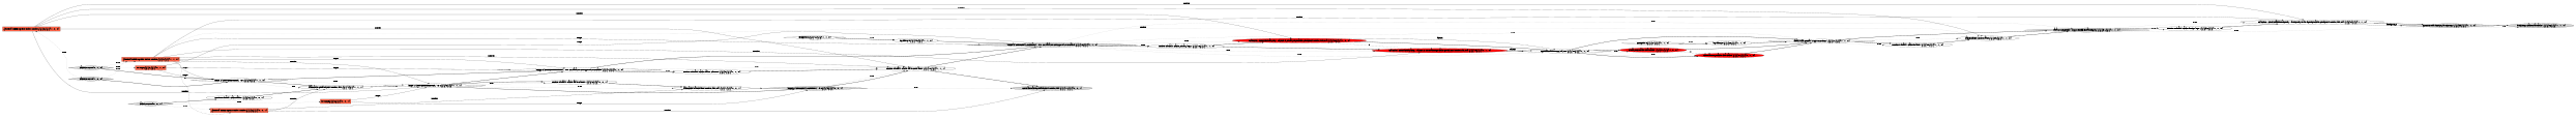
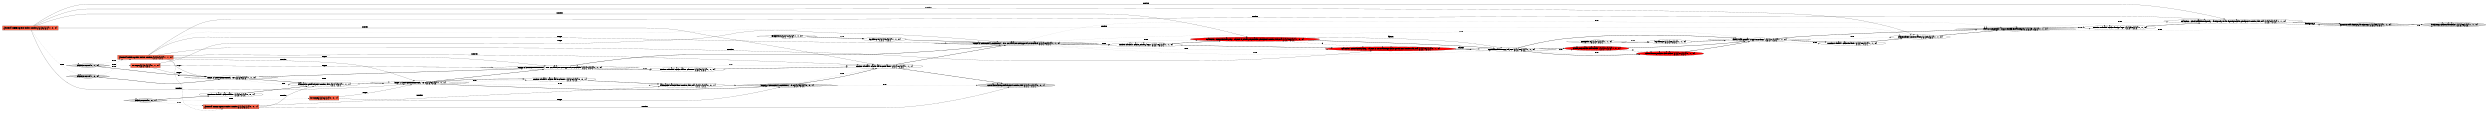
  digraph {
    rankdir=LR
    node [fillcolor=white shape=ellipse style=filled]
    edge [style=bold]
    n1 [label="monitor.subTask(\"Cache tables\")@@@3@@@['0', '0', '1']"]
    n2 [label="tableCache.getAllObjects(monitor,this)@@@4@@@['1', '1', '1']"]
    n3 [label="(scope & STRUCT_ATTRIBUTES) != 0@@@5@@@['1', '1', '1']" shape=diamond]
    n4 [label="monitor.subTask(\"Cache foreign keys\")@@@33@@@['1', '1', '0']"]
    n5 [label="Collection<GenericTableForeignKey> foreignKeys = foreignKeysCache.getObjects(monitor,this,null)@@@34@@@['1', '1', '0']"]
    n6 [fillcolor=lightgray label="CommonUtils.isEmpty(foreignKeys)@@@35@@@['1', '1', '0']" shape=diamond]
    n7 [fillcolor=red label="Collection<GenericPrimaryKey> objects = primaryKeysCache.getObjects(monitor,this,null)@@@19@@@['1', '0', '0']"]
    n8 [fillcolor=red label="Collection<GenericUniqueKey> objects = constraintKeysCache.getObjects(monitor,this,null)@@@19@@@['0', '1', '0']"]
    n9 [label="CommonUtils.isEmpty(objects)@@@20@@@['1', '1', '0']" shape=diamond]
    n10 [label="dataSource.getInfo().supportsIndexes()@@@27@@@['1', '1', '0']" shape=diamond]
    n11 [fillcolor=red label="primaryKeysCache.clearCache()@@@21@@@['1', '0', '0']"]
    n12 [fillcolor=red label="constraintKeysCache.clearCache()@@@21@@@['0', '1', '0']"]
    n13 [fillcolor=lightgray label="(scope & STRUCT_ASSOCIATIONS) != 0 && dataSource.supportsStructCache()@@@16@@@['1', '1', '0']" shape=diamond]
    n14 [fillcolor=lightgray label="dataSource.getInfo().supportsReferentialIntegrity()@@@31@@@['1', '1', '0']" shape=diamond]
    n15 [label="monitor.subTask(\"Cache primary keys\")@@@18@@@['1', '1', '0']"]
    n16 [label="cacheIndexes(monitor,false)@@@29@@@['1', '1', '0']"]
    n17 [label="monitor.subTask(\"Cache indexes\")@@@28@@@['1', '1', '0']"]
    n18 [label="log.debug(e)@@@13@@@['1', '1', '0']"]
    n19 [fillcolor=tomato label="@NotNull DBRProgressMonitor monitor@@@2@@@['1', '0', '0']" shape=box]
    n20 [label="monitor.subTask(\"Cache table constraints\")@@@10@@@['1', '1', '1']"]
    n21 [fillcolor=lightgray label="constraintCache.getAllObjects(monitor,this)@@@11@@@['0', '0', '1']"]
    n22 [label="tableCache.loadChildren(monitor,this,null)@@@7@@@['0', '0', '1']"]
    n23 [label="(scope & STRUCT_ATTRIBUTES) != 0 && dataSource.supportsStructCache()@@@7@@@['1', '1', '0']" shape=diamond]
    n24 [fillcolor=lightgray label="(scope & STRUCT_ASSOCIATIONS) != 0@@@9@@@['0', '0', '1']" shape=diamond]
    n25 [label="monitor.subTask(\"Cache table columns\")@@@6@@@['0', '0', '1']"]
    n26 [fillcolor=tomato label="@NotNull DBRProgressMonitor monitor@@@2@@@['0', '0', '1']" shape=box]
    n27 [fillcolor=lightgray label="foreignKeysCache.clearCache()@@@36@@@['1', '1', '0']"]
    n28 [fillcolor=lightgray label="cacheStructure['0', '0', '1']" shape=diamond]
    n29 [fillcolor=tomato label="int scope@@@2@@@['0', '0', '1']" shape=box]
    n30 [fillcolor=tomato label="int scope@@@2@@@['0', '1', '0']" shape=box]
    n31 [label="(scope & STRUCT_ENTITIES) != 0@@@3@@@['1', '1', '0']" shape=diamond]
    n32 [label="monitor.subTask(\"Cache tables' columns\")@@@9@@@['1', '1', '0']"]
    n33 [label="Exception e@@@12@@@['1', '1', '0']" shape=diamond]
    n34 [fillcolor=lightgray label="cacheStructure['0', '1', '0']" shape=diamond]
    n35 [fillcolor=tomato label="@NotNull DBRProgressMonitor monitor@@@2@@@['1', '1', '0']" shape=box]
    n36 [fillcolor=lightgray label="cacheStructure['1', '0', '0']" shape=diamond]
    n37 [label="Exception e@@@24@@@['1', '1', '0']" shape=diamond]
    n38 [label="log.debug(e)@@@25@@@['1', '1', '0']"]
    n1 -> n2
    n2 -> n3
    n3 -> n22 [label=true style=dotted]
    n3 -> n23
    n3 -> n24
    n3 -> n25 [label=true style=dotted]
    n3 -> n25
    n4 -> n5
    n5 -> n6 [label=foreignKeys style=solid]
    n5 -> n6
    n6 -> n27
    n6 -> n27 [label=true style=dotted]
    n7 -> n8 [label=0 style=dashed]
    n7 -> n9
    n7 -> n9 [label=objects style=solid]
    n8 -> n9
    n8 -> n9 [label=objects style=solid]
    n9 -> n10
    n9 -> n11 [label=true style=dotted]
    n9 -> n11
    n9 -> n12 [label=true style=dotted]
    n9 -> n12
    n10 -> n14
    n10 -> n16 [label=true style=dotted]
    n10 -> n17
    n10 -> n17 [label=true style=dotted]
    n11 -> n10
    n11 -> n12 [label=0 style=dashed]
    n12 -> n10
    n13 -> n7 [label=true style=dotted]
    n13 -> n8 [label=true style=dotted]
    n13 -> n9 [label=true style=dotted]
    n13 -> n10 [label=true style=dotted]
    n13 -> n14 [label=true style=dotted]
    n13 -> n15
    n13 -> n15 [label=true style=dotted]
    n14 -> n4 [label=true style=dotted]
    n14 -> n4
    n14 -> n5 [label=true style=dotted]
    n14 -> n6 [label=true style=dotted]
    n15 -> n7
    n15 -> n8
    n16 -> n14
    n17 -> n16
    n18 -> n13
    n19 -> n3 [label=monitor style=solid]
    n19 -> n5 [label=monitor style=solid]
    n19 -> n7 [label=monitor style=solid]
    n19 -> n16 [label=monitor style=solid]
    n19 -> n20 [label=monitor style=solid]
    n20 -> n13
    n20 -> n21
    n22 -> n24
    n23 -> n13
    n23 -> n20 [label=true style=dotted]
    n23 -> n32
    n23 -> n32 [label=true style=dotted]
    n24 -> n20
    n24 -> n20 [label=true style=dotted]
    n24 -> n21 [label=true style=dotted]
    n25 -> n22
    n26 -> n2 [label=monitor style=solid]
    n26 -> n21 [label=monitor style=solid]
    n26 -> n22 [label=monitor style=solid]
    n28 -> n1
    n28 -> n26 [label=true style=dotted]
    n28 -> n29 [label=true style=dotted]
    n29 -> n3 [label=scope style=solid]
    n29 -> n24 [label=scope style=solid]
    n30 -> n13 [label=scope style=solid]
    n30 -> n23 [label=scope style=solid]
    n30 -> n31 [label=scope style=solid]
    n31 -> n2 [label=true style=dotted]
    n31 -> n2
    n31 -> n3 [label=true style=dotted]
    n31 -> n23
    n32 -> n20
    n33 -> n18 [label=true style=dotted]
    n33 -> n18
    n34 -> n30 [label=true style=dotted]
    n34 -> n31
    n34 -> n35 [label=true style=dotted]
    n35 -> n3 [label=monitor style=solid]
    n35 -> n5 [label=monitor style=solid]
    n35 -> n8 [label=monitor style=solid]
    n35 -> n13 [label=scope style=solid]
    n35 -> n16 [label=monitor style=dotted]
    n35 -> n20 [label=monitor style=solid]
    n35 -> n23 [label=scope style=solid]
    n35 -> n26 [label=0 style=dashed]
    n35 -> n31 [label=scope style=solid]
-   n36 -> n19 [label=true style=dotted]
+   n19 -> n36 [label=true style=dotted]
    n36 -> n31
    n36 -> n35 [label=true style=dotted]
    n37 -> n38 [label=true style=dotted]
    n37 -> n38
    n38 -> n10
  }
